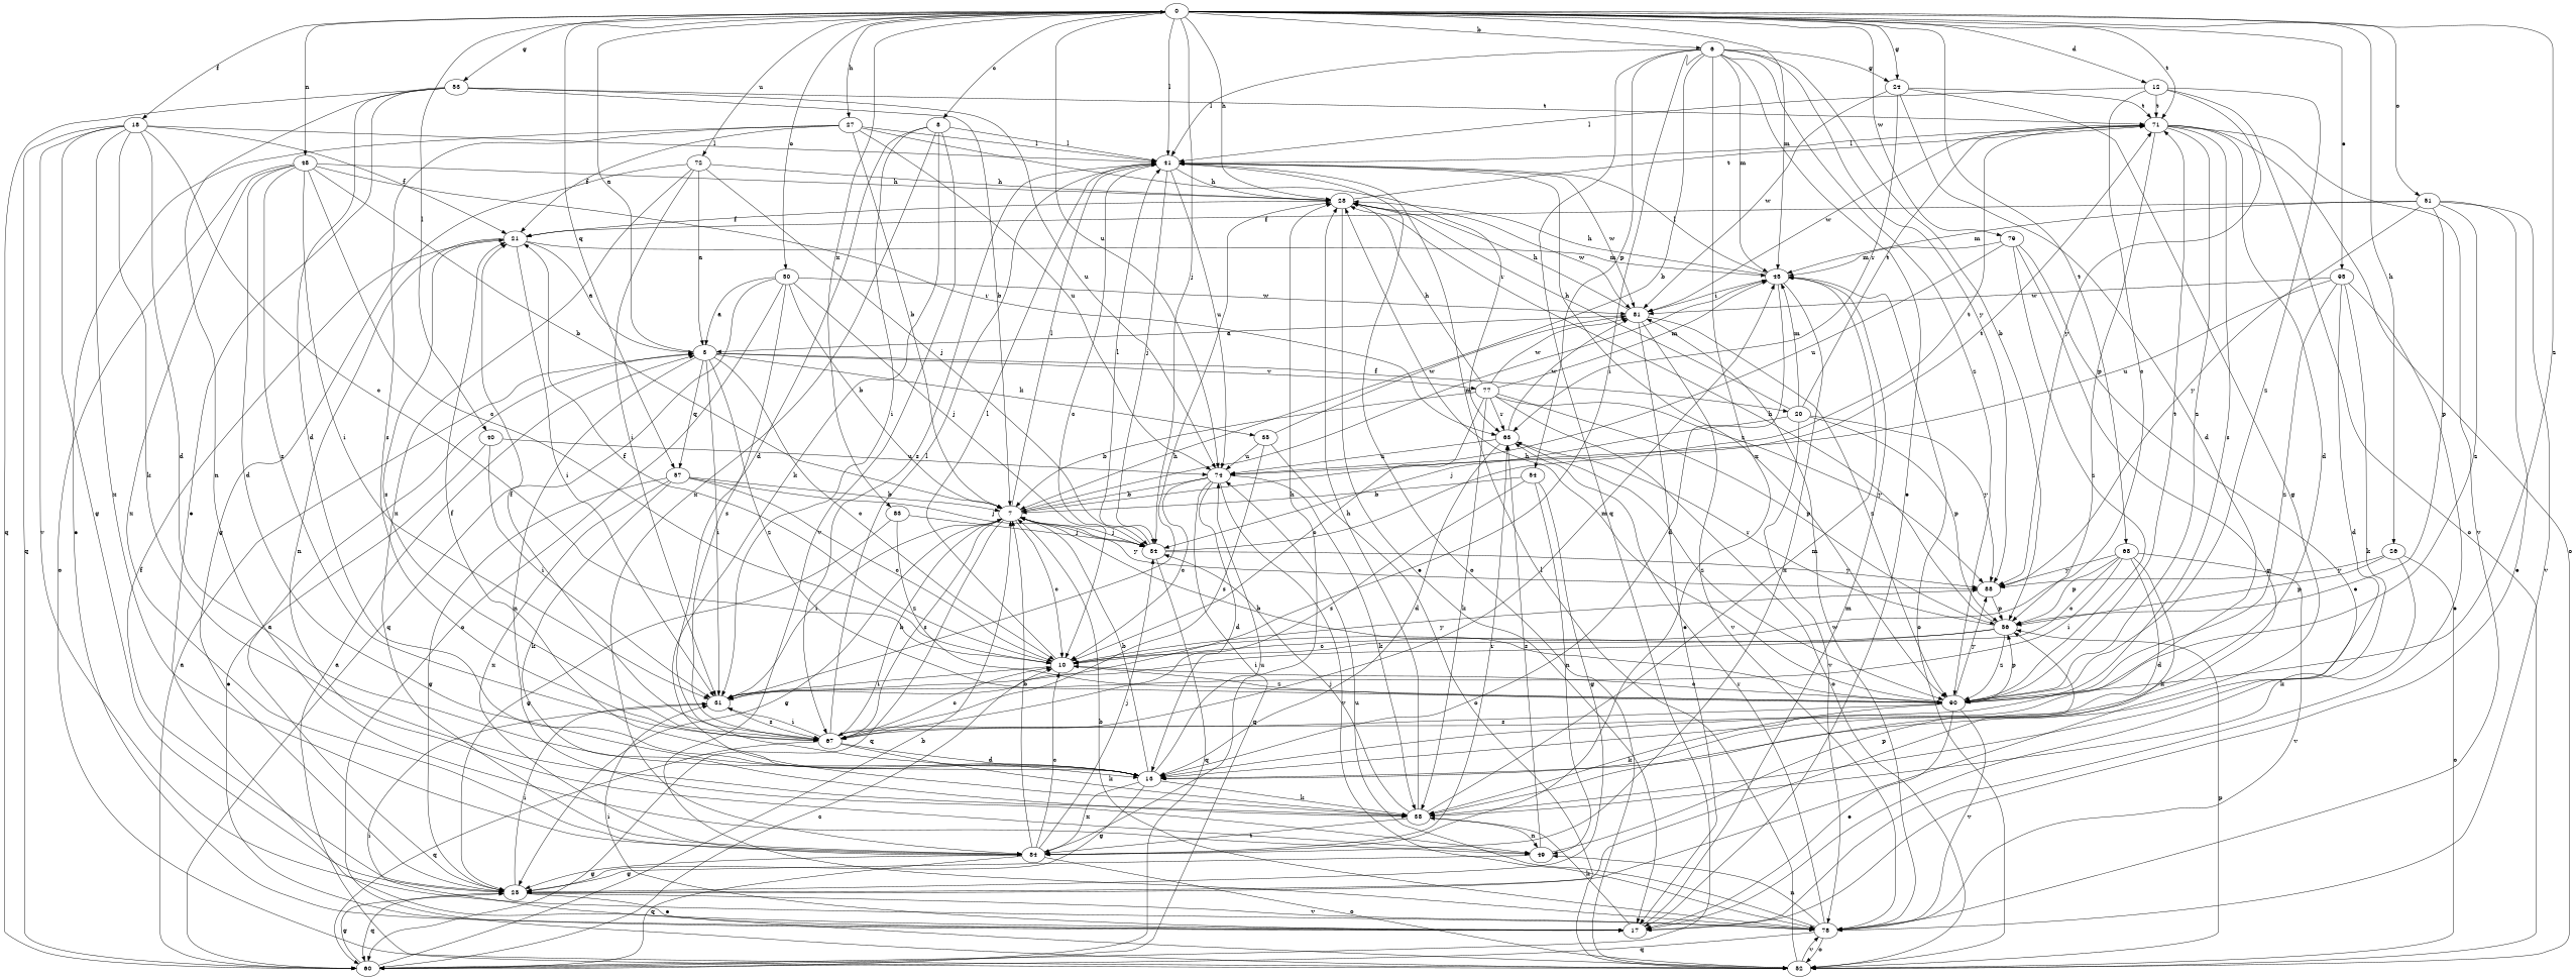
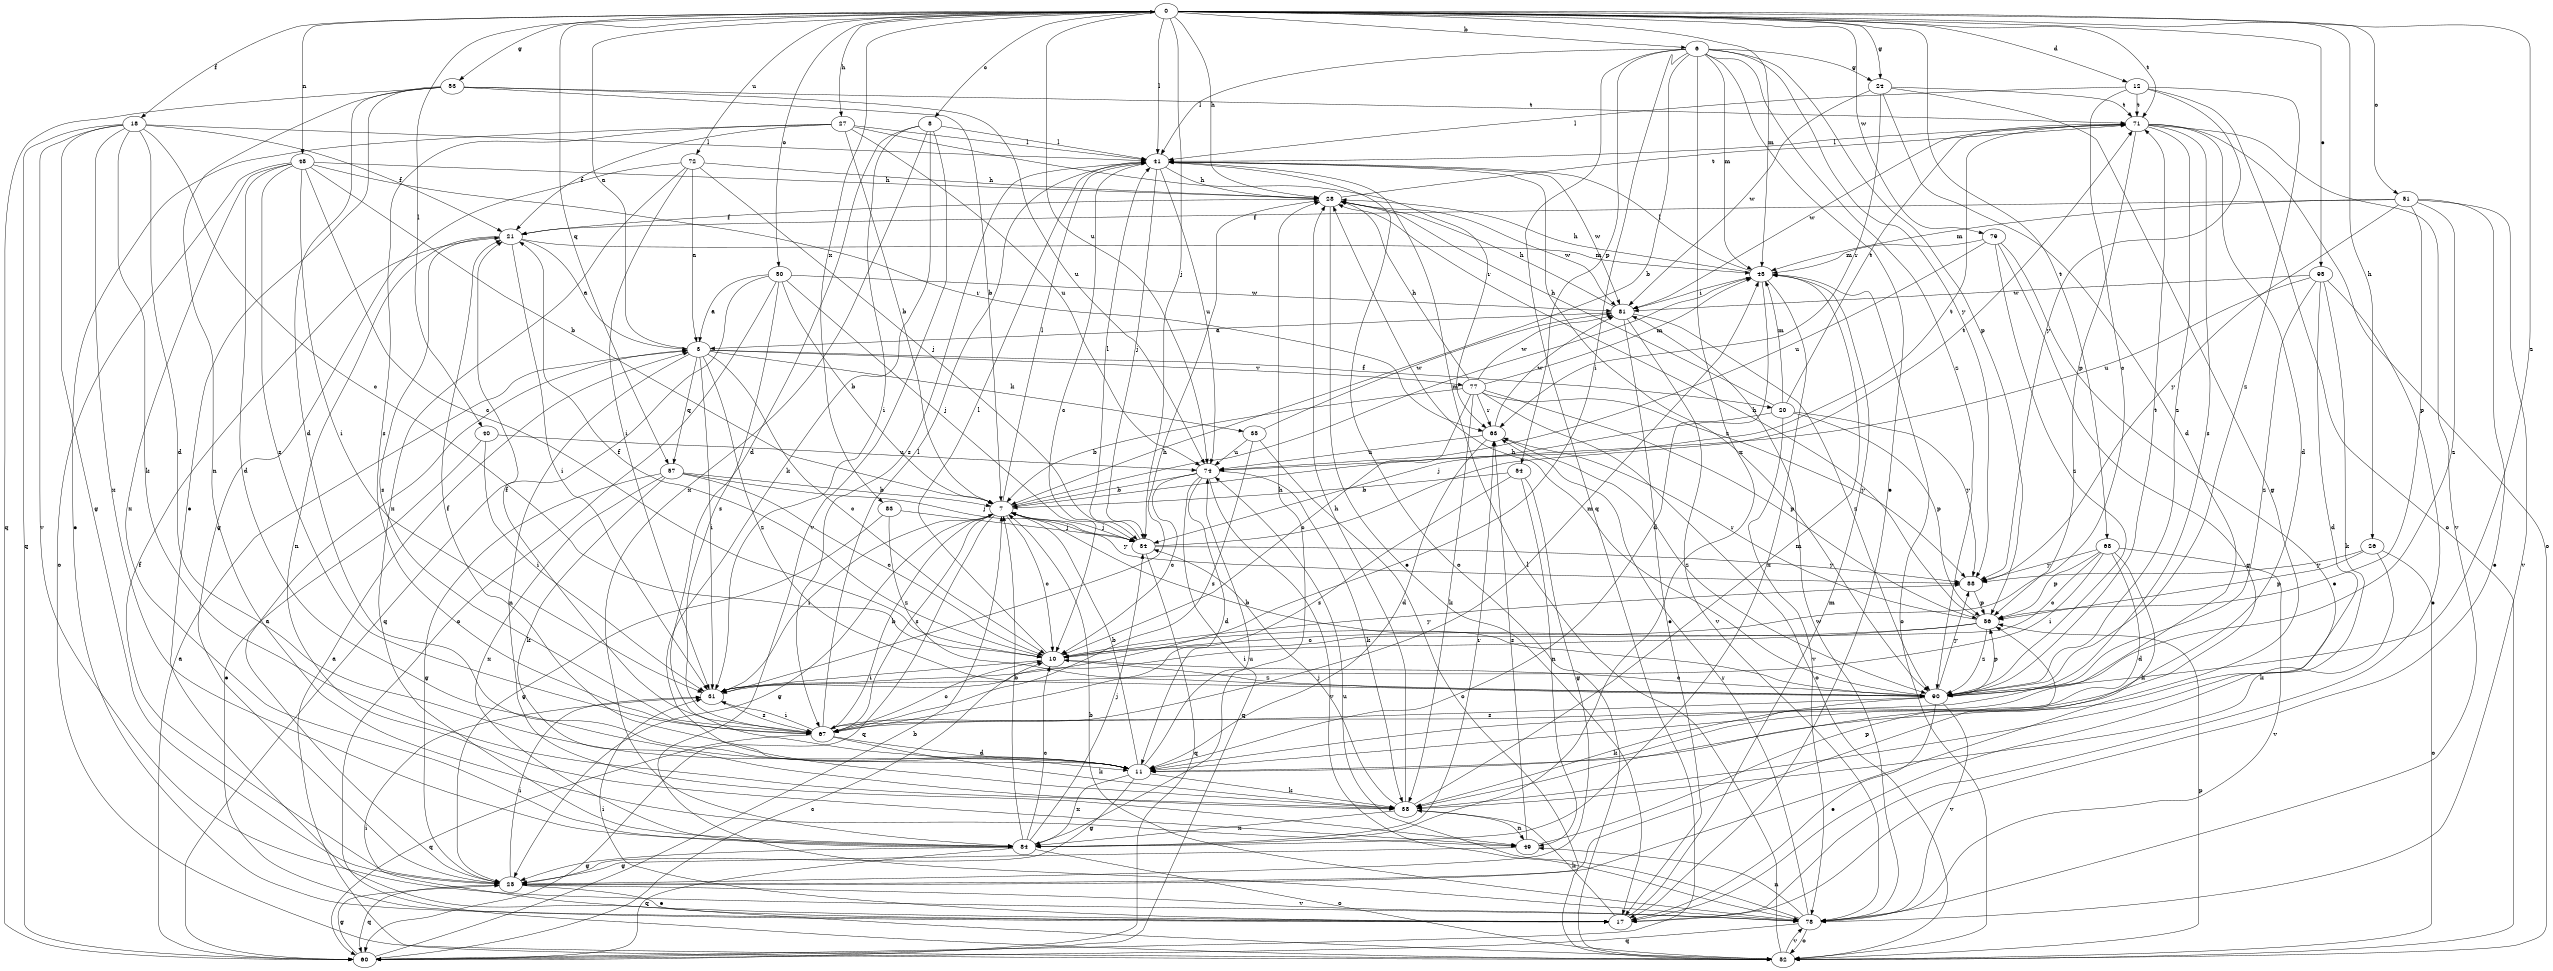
  strict digraph {
    fontname="DejaVu Serif"
    node [fontname="DejaVu Serif"]
    edge [fontname="DejaVu Serif"]
    0
    6
    8
    12
    n5 [label=95]
    18
    n7 [label=53]
    24
    26
    27
    28
    34
    40
    41
    45
    48
    50
    51
    57
    68
    71
    72
    74
    79
    83
    90
    31
    7
    17
    54
    56
    60
    84
    88
-   13
+   13 [label=11]
    38
    78
    10
    52
    81
    25
    21
    49
    63
    67
    3
    20
    35
    77
    0 -> 6 [label=b]
    0 -> 8 [label=c]
    0 -> 12 [label=d]
    0 -> n5 [label=e]
    0 -> 18 [label=f]
    0 -> n7 [label=g]
    0 -> 24 [label=g]
    0 -> 26 [label=h]
    0 -> 27 [label=h]
    0 -> 28 [label=h]
    0 -> 34 [label=j]
    0 -> 40 [label=l]
    0 -> 41 [label=l]
    0 -> 45 [label=m]
    0 -> 48 [label=n]
    0 -> 50 [label=o]
    0 -> 51 [label=o]
    0 -> 57 [label=q]
    0 -> 68 [label=t]
    0 -> 71 [label=t]
    0 -> 72 [label=u]
    0 -> 74 [label=u]
    0 -> 79 [label=w]
    0 -> 83 [label=x]
    0 -> 90 [label=z]
    6 -> 24 [label=g]
    6 -> 41 [label=l]
    6 -> 45 [label=m]
    6 -> 90 [label=z]
    6 -> 31 [label=i]
    6 -> 7 [label=b]
    6 -> 17 [label=e]
    6 -> 54 [label=p]
-   6 -> 56 [label=b]
+   6 -> 56 [label=p]
    6 -> 60 [label=q]
    6 -> 84 [label=x]
    6 -> 88 [label=y]
    8 -> 41 [label=l]
    8 -> 31 [label=i]
    8 -> 84 [label=x]
    8 -> 13 [label=d]
    8 -> 38 [label=k]
    8 -> 78 [label=v]
    12 -> 41 [label=l]
    12 -> 71 [label=t]
    12 -> 90 [label=z]
    12 -> 88 [label=y]
    12 -> 10 [label=c]
    12 -> 52 [label=o]
    n5 -> 74 [label=u]
    n5 -> 90 [label=z]
    n5 -> 17 [label=e]
    n5 -> 13 [label=d]
    n5 -> 38 [label=k]
    n5 -> 81 [label=w]
    18 -> 41 [label=l]
    18 -> 60 [label=q]
    18 -> 84 [label=x]
    18 -> 13 [label=d]
    18 -> 38 [label=k]
    18 -> 78 [label=v]
    18 -> 10 [label=c]
    18 -> 25 [label=g]
    18 -> 21 [label=f]
    n7 -> 71 [label=t]
    n7 -> 74 [label=u]
    n7 -> 7 [label=b]
    n7 -> 17 [label=e]
    n7 -> 60 [label=q]
    n7 -> 13 [label=d]
    n7 -> 49 [label=n]
    24 -> 71 [label=t]
    24 -> 13 [label=d]
    24 -> 81 [label=w]
    24 -> 25 [label=g]
    24 -> 63 [label=r]
    26 -> 56 [label=p]
    26 -> 88 [label=y]
    26 -> 38 [label=k]
    26 -> 52 [label=o]
    27 -> 41 [label=l]
    27 -> 74 [label=u]
    27 -> 7 [label=b]
    27 -> 17 [label=e]
    27 -> 21 [label=f]
    27 -> 63 [label=r]
    27 -> 67 [label=s]
    28 -> 71 [label=t]
    28 -> 17 [label=e]
    28 -> 81 [label=w]
    28 -> 21 [label=f]
    34 -> 41 [label=l]
    34 -> 71 [label=t]
    34 -> 60 [label=q]
    34 -> 88 [label=y]
    40 -> 74 [label=u]
    40 -> 31 [label=i]
    40 -> 17 [label=e]
    41 -> 28 [label=h]
    41 -> 34 [label=j]
    41 -> 74 [label=u]
    41 -> 90 [label=z]
    41 -> 10 [label=c]
    41 -> 52 [label=o]
    41 -> 81 [label=w]
    41 -> 67 [label=s]
    45 -> 28 [label=h]
    45 -> 41 [label=l]
    45 -> 84 [label=x]
    45 -> 13 [label=d]
    45 -> 52 [label=o]
    45 -> 81 [label=i]
    48 -> 28 [label=h]
    48 -> 31 [label=i]
    48 -> 7 [label=b]
    48 -> 84 [label=x]
    48 -> 13 [label=d]
    48 -> 10 [label=c]
    48 -> 52 [label=o]
    48 -> 63 [label=r]
    48 -> 67 [label=s]
    50 -> 34 [label=j]
    50 -> 7 [label=b]
    50 -> 60 [label=q]
    50 -> 52 [label=o]
    50 -> 81 [label=w]
    50 -> 67 [label=s]
    50 -> 3 [label=a]
    51 -> 45 [label=m]
    51 -> 90 [label=z]
    51 -> 17 [label=e]
    51 -> 56 [label=p]
    51 -> 88 [label=y]
    51 -> 78 [label=v]
    51 -> 21 [label=f]
    57 -> 34 [label=j]
    57 -> 7 [label=b]
    57 -> 84 [label=x]
    57 -> 38 [label=k]
    57 -> 10 [label=c]
    57 -> 25 [label=g]
    68 -> 31 [label=i]
    68 -> 56 [label=p]
    68 -> 88 [label=y]
    68 -> 13 [label=d]
    68 -> 38 [label=k]
    68 -> 78 [label=v]
    68 -> 10 [label=c]
    71 -> 41 [label=l]
    71 -> 90 [label=z]
    71 -> 56 [label=p]
    71 -> 13 [label=d]
    71 -> 78 [label=v]
    71 -> 52 [label=o]
    71 -> 81 [label=w]
    71 -> 67 [label=s]
    72 -> 28 [label=h]
    72 -> 34 [label=j]
    72 -> 31 [label=i]
    72 -> 84 [label=x]
    72 -> 25 [label=g]
    72 -> 3 [label=a]
    74 -> 7 [label=b]
    74 -> 60 [label=q]
    74 -> 13 [label=d]
    74 -> 38 [label=k]
    74 -> 78 [label=v]
    74 -> 10 [label=c]
    79 -> 45 [label=m]
    79 -> 74 [label=u]
    79 -> 90 [label=z]
    79 -> 17 [label=e]
    79 -> 25 [label=g]
    83 -> 34 [label=j]
    83 -> 90 [label=z]
    83 -> 25 [label=g]
    90 -> 28 [label=h]
    90 -> 71 [label=t]
    90 -> 7 [label=b]
    90 -> 17 [label=e]
    90 -> 56 [label=p]
    90 -> 88 [label=y]
    90 -> 38 [label=k]
    90 -> 78 [label=v]
    90 -> 10 [label=c]
    90 -> 67 [label=s]
    31 -> 28 [label=h]
    31 -> 67 [label=s]
    7 -> 34 [label=j]
    7 -> 41 [label=l]
    7 -> 45 [label=m]
    7 -> 71 [label=t]
    7 -> 31 [label=i]
    7 -> 60 [label=q]
    7 -> 88 [label=y]
    7 -> 10 [label=c]
    7 -> 25 [label=g]
    7 -> 67 [label=s]
    17 -> 45 [label=m]
    17 -> 31 [label=i]
    17 -> 38 [label=k]
    54 -> 7 [label=b]
    54 -> 25 [label=g]
    54 -> 49 [label=n]
    54 -> 67 [label=s]
    56 -> 28 [label=h]
    56 -> 90 [label=z]
    56 -> 31 [label=i]
    56 -> 10 [label=c]
    56 -> 63 [label=r]
    60 -> 7 [label=b]
    60 -> 10 [label=c]
    60 -> 25 [label=g]
    60 -> 3 [label=a]
    84 -> 34 [label=j]
    84 -> 74 [label=u]
    84 -> 7 [label=b]
    84 -> 60 [label=q]
    84 -> 10 [label=c]
    84 -> 52 [label=o]
    84 -> 25 [label=g]
    84 -> 63 [label=r]
    88 -> 56 [label=p]
    13 -> 28 [label=h]
    13 -> 7 [label=b]
    13 -> 84 [label=x]
    13 -> 38 [label=k]
    13 -> 25 [label=g]
    13 -> 21 [label=f]
    38 -> 28 [label=h]
    38 -> 34 [label=j]
    38 -> 45 [label=m]
-   38 -> 84 [label=t]
+   38 -> 84 [label=x]
    38 -> 49 [label=n]
    78 -> 74 [label=u]
    78 -> 7 [label=b]
    78 -> 60 [label=q]
    78 -> 52 [label=o]
    78 -> 81 [label=w]
    78 -> 49 [label=n]
    78 -> 63 [label=r]
    10 -> 41 [label=l]
    10 -> 90 [label=z]
    10 -> 31 [label=i]
    10 -> 88 [label=y]
    10 -> 21 [label=f]
    52 -> 41 [label=l]
    52 -> 31 [label=i]
    52 -> 56 [label=p]
    52 -> 78 [label=v]
    52 -> 3 [label=a]
    81 -> 28 [label=h]
    81 -> 90 [label=z]
    81 -> 17 [label=e]
    81 -> 78 [label=v]
    81 -> 3 [label=a]
    25 -> 31 [label=i]
    25 -> 17 [label=e]
    25 -> 60 [label=q]
    25 -> 78 [label=v]
    25 -> 21 [label=f]
    25 -> 3 [label=a]
    21 -> 45 [label=m]
    21 -> 31 [label=i]
    21 -> 49 [label=n]
    21 -> 67 [label=s]
    21 -> 3 [label=a]
    49 -> 56 [label=p]
    49 -> 25 [label=g]
    49 -> 63 [label=s]
    63 -> 74 [label=u]
    63 -> 90 [label=z]
    63 -> 13 [label=d]
    63 -> 81 [label=w]
    67 -> 41 [label=l]
    67 -> 45 [label=m]
    67 -> 31 [label=i]
    67 -> 7 [label=b]
    67 -> 60 [label=q]
    67 -> 13 [label=d]
    67 -> 38 [label=k]
    67 -> 10 [label=c]
    67 -> 21 [label=f]
    3 -> 0 [label=a]
    3 -> 57 [label=q]
    3 -> 90 [label=z]
    3 -> 31 [label=i]
    3 -> 10 [label=c]
    3 -> 49 [label=n]
    3 -> 20 [label=f]
    3 -> 35 [label=k]
    3 -> 77 [label=v]
    20 -> 28 [label=h]
    20 -> 34 [label=j]
    20 -> 45 [label=m]
    20 -> 71 [label=t]
    20 -> 56 [label=p]
    20 -> 88 [label=y]
    20 -> 78 [label=v]
    35 -> 74 [label=u]
    35 -> 52 [label=o]
    35 -> 81 [label=w]
    35 -> 67 [label=s]
    77 -> 28 [label=h]
    77 -> 45 [label=m]
    77 -> 7 [label=b]
    77 -> 56 [label=p]
    77 -> 88 [label=y]
    77 -> 38 [label=k]
    77 -> 10 [label=c]
    77 -> 52 [label=o]
    77 -> 81 [label=w]
    77 -> 63 [label=r]
  }
